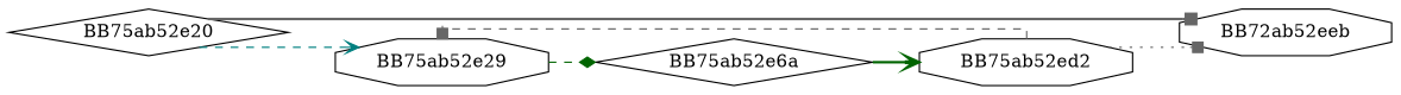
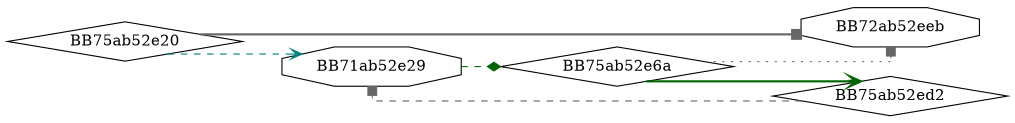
  digraph {
    rankdir=LR
    splines=ortho
    node [shape=octagon]
    edge [arrowhead=box color=gray40 style=dashed]
    BB75ab52e20 [shape=diamond]
    n2 [label=BB72ab52eeb]
-   BB75ab52e29
+   BB75ab52e29 [label=BB71ab52e29]
    BB75ab52e6a [shape=diamond]
-   BB75ab52ed2
+   BB75ab52ed2 [shape=diamond]
    BB75ab52e20 -> n2 [style=bold]
    BB75ab52e20 -> BB75ab52e29 [arrowhead=vee color=teal]
    BB75ab52e29 -> BB75ab52e6a [arrowhead=diamond color=darkgreen]
    BB75ab52e6a -> BB75ab52ed2 [arrowhead=vee color=darkgreen style=bold]
-   BB75ab52ed2 -> n2 [style=dotted]
+   BB75ab52e6a -> n2 [style=dotted]
    BB75ab52ed2 -> BB75ab52e29
  }
